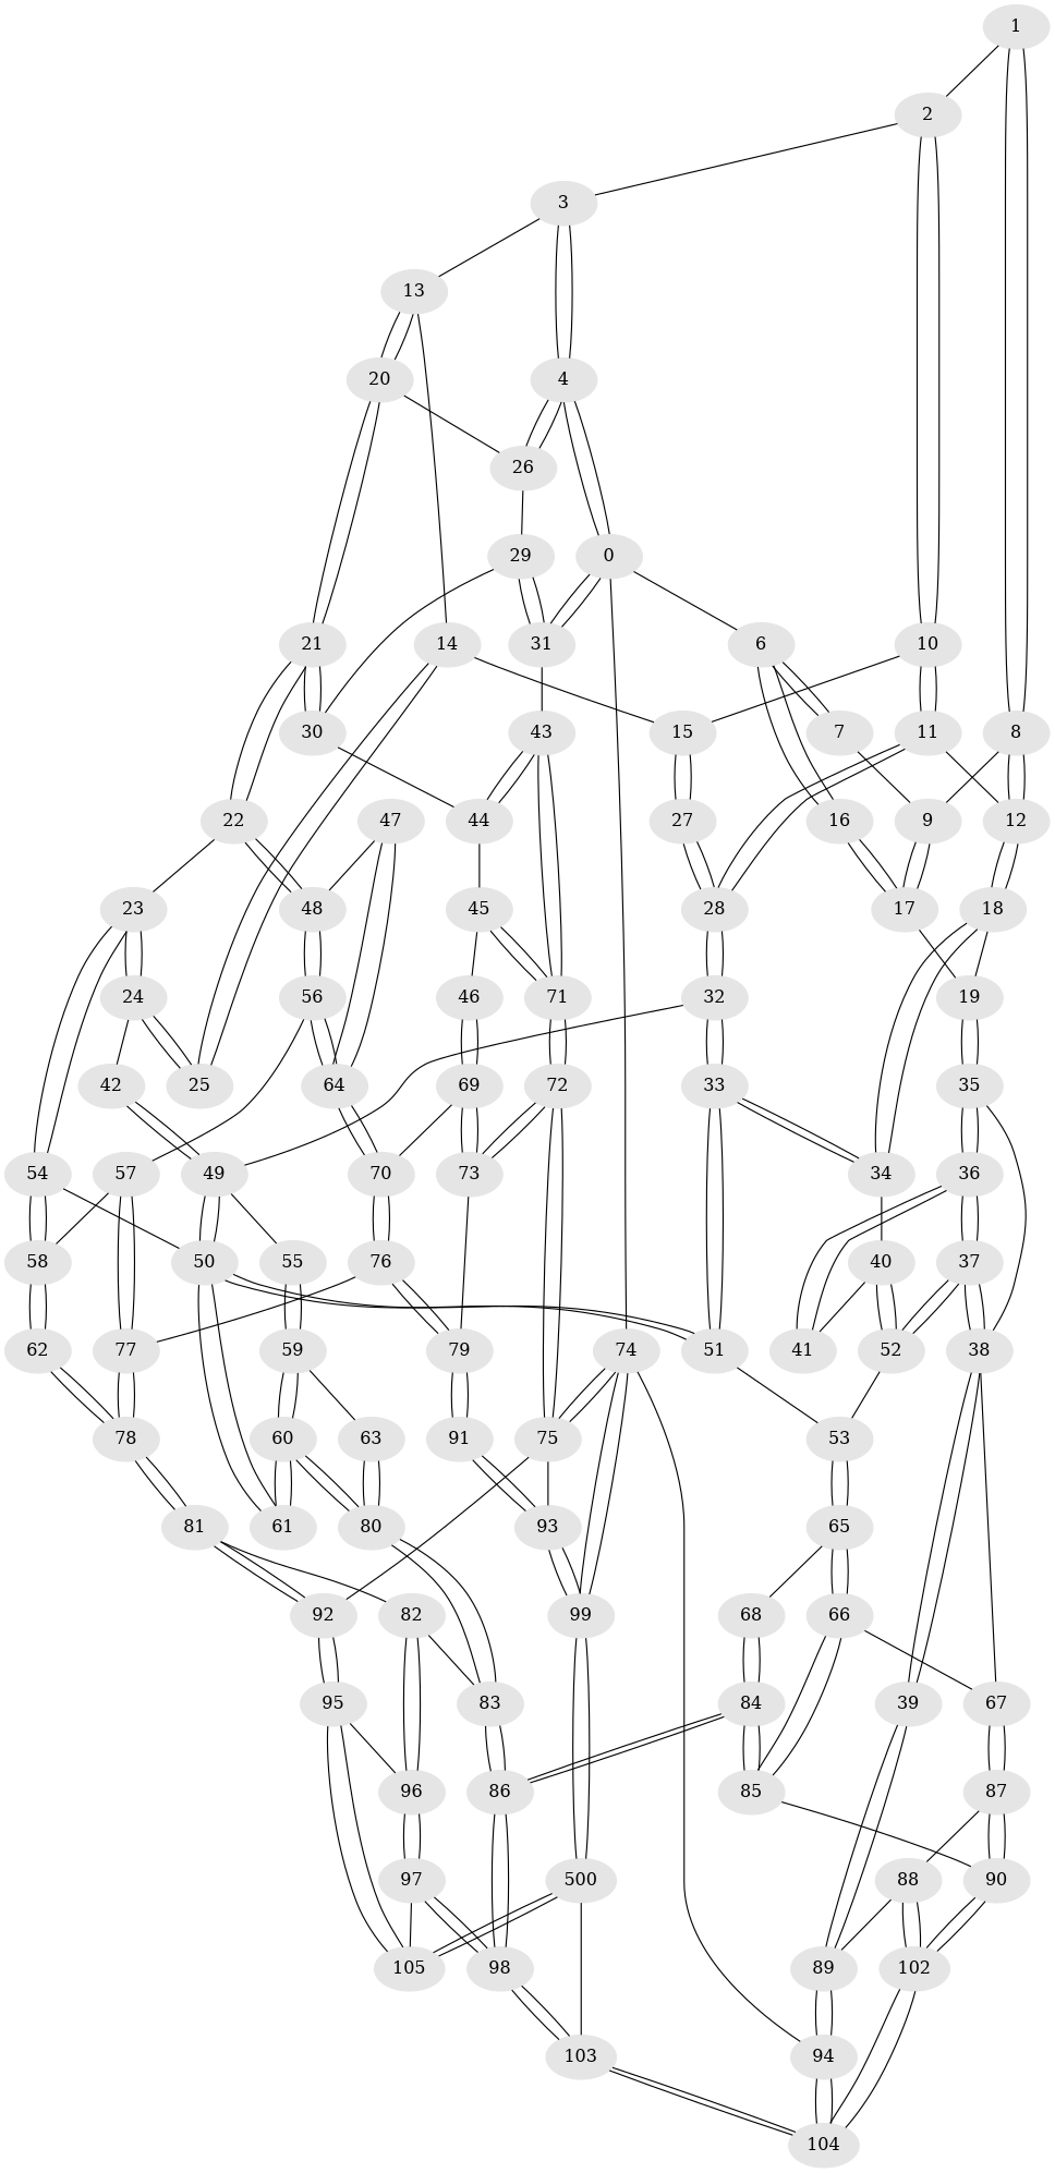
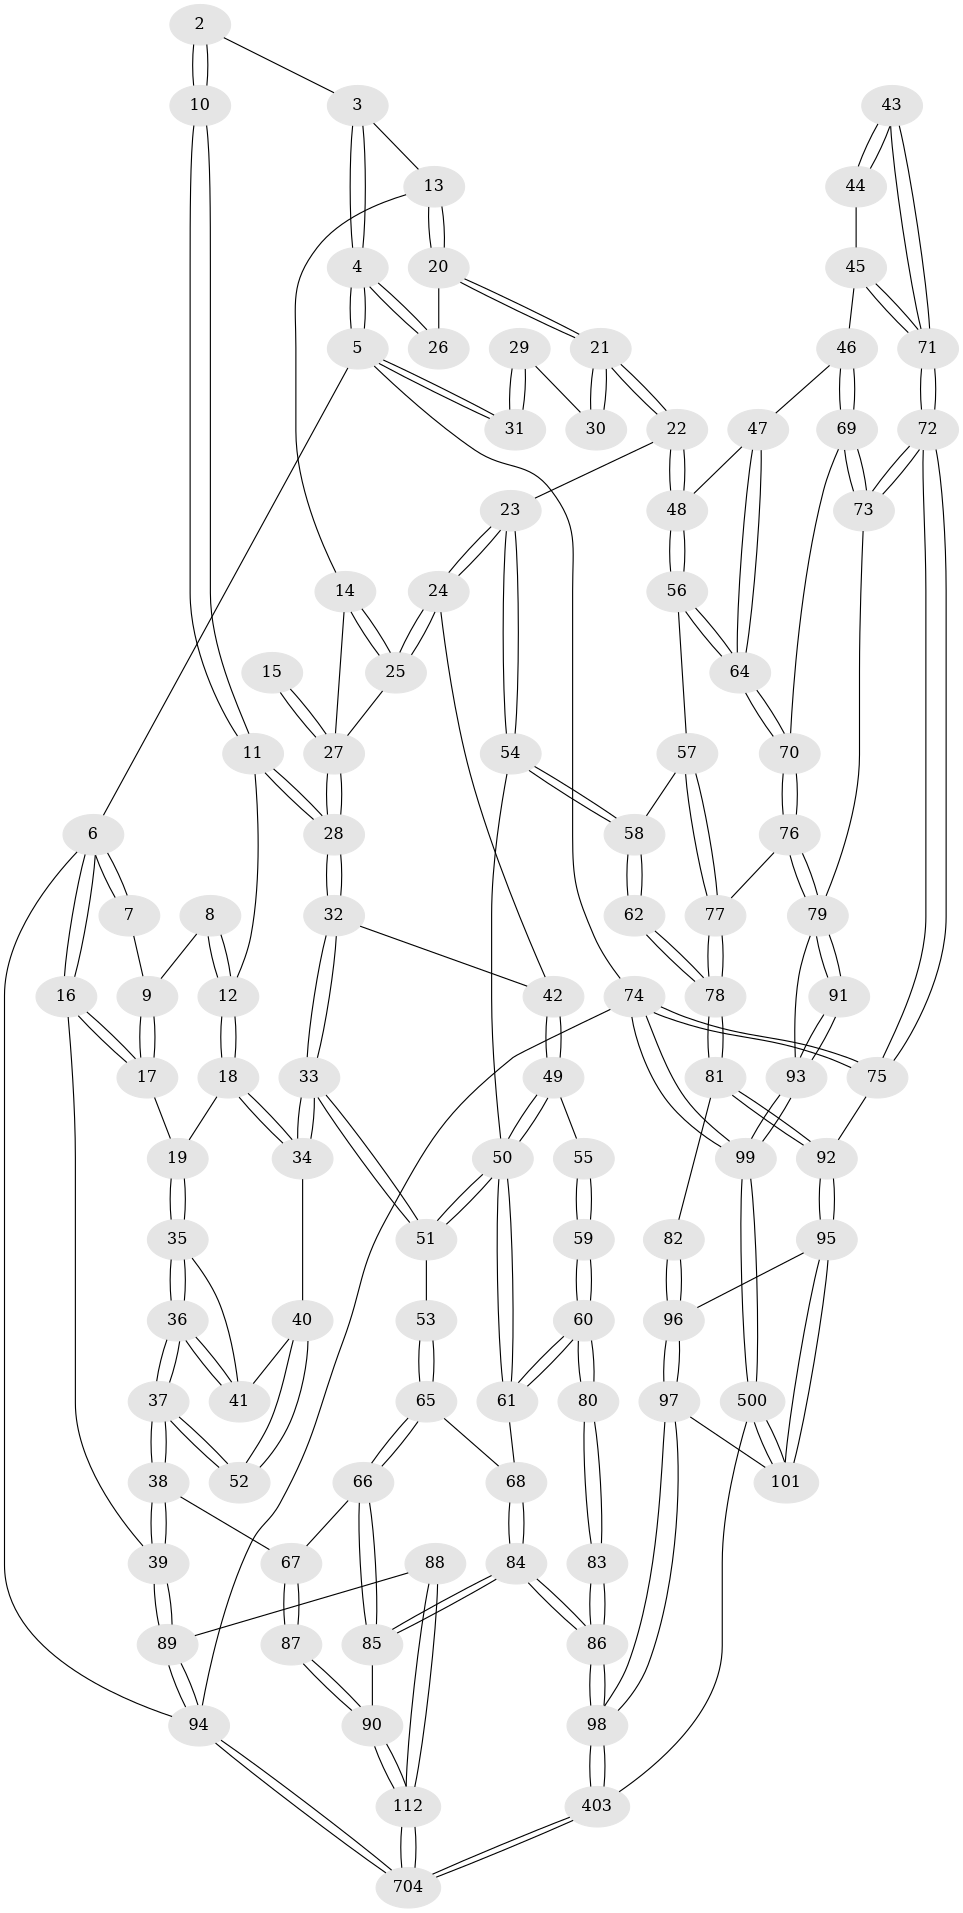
  graph {
    node [color=gray90 style=filled]
-   1
    2
    8
    3
    10
    9
    12
    4
    13
    11
    15
-   5 [label=0]
+   5
    26
    14
    20
    6
    31
    74
    29
    7
    16
    94
    43
    75
    99
    17
    39
-   104
+   104 [label=704]
    18
    19
    28
    27
    32
    34
    25
    21
    89
    35
    40
    36
    41
    22
    30
    23
    48
    44
    24
    54
    56
    42
    50
    58
    49
    33
    45
    71
    51
    53
    52
    37
    38
    67
    87
    55
    72
    46
    47
    69
    64
    70
    73
    57
    61
    59
    68
    65
    66
    62
    60
-   63
    77
    78
    80
    83
    84
    81
    76
    85
    90
    88
    86
    79
    93
    92
    91
    n96 [label=500]
    82
    96
    95
    97
    98
-   102
-   103
-   101 [label=105]
-   1 -- 2
-   1 -- 8
-   1 -- 8
+   102 [label=112]
+   103 [label=403]
+   101
    2 -- 3
    2 -- 10
    2 -- 10
    8 -- 9
    8 -- 12
    8 -- 12
    3 -- 4
    3 -- 4
    3 -- 13
    10 -- 11
    10 -- 11
-   10 -- 15
    9 -- 17
    9 -- 17
    12 -- 18
    12 -- 18
    4 -- 5
    4 -- 5
    4 -- 26
    4 -- 26
    13 -- 14
    13 -- 20
    13 -- 20
    11 -- 12
    11 -- 28
    11 -- 28
    15 -- 27
    15 -- 27
    5 -- 6
    5 -- 31
    5 -- 31
    5 -- 74
-   26 -- 29
-   14 -- 15
+   14 -- 27
    14 -- 25
    14 -- 25
    20 -- 26
    20 -- 21
    20 -- 21
    6 -- 7
    6 -- 7
    6 -- 16
    6 -- 16
-   31 -- 43
+   6 -- 94
    74 -- 94
    74 -- 75
    74 -- 75
    74 -- 99
    74 -- 99
    29 -- 31
    29 -- 31
    29 -- 30
    7 -- 9
    16 -- 17
    16 -- 17
+   16 -- 39
    94 -- 104
    94 -- 104
    43 -- 44
    43 -- 44
    43 -- 71
    43 -- 71
-   75 -- 93
+   79 -- 93
    75 -- 92
    99 -- n96
    99 -- n96
    17 -- 19
    39 -- 89
    39 -- 89
    18 -- 19
    18 -- 34
    18 -- 34
    19 -- 35
    19 -- 35
    28 -- 32
    28 -- 32
    27 -- 28
    27 -- 28
-   32 -- 49
+   32 -- 42
    32 -- 33
    32 -- 33
    34 -- 40
+   25 -- 27
    21 -- 22
    21 -- 22
    21 -- 30
    21 -- 30
    89 -- 94
    89 -- 94
    35 -- 36
    35 -- 36
-   35 -- 38
+   35 -- 41
    40 -- 41
    40 -- 52
    40 -- 52
    36 -- 41
    36 -- 41
    36 -- 37
    36 -- 37
    22 -- 23
    22 -- 48
    22 -- 48
-   30 -- 44
    23 -- 24
    23 -- 24
    23 -- 54
    23 -- 54
    48 -- 56
    48 -- 56
    44 -- 45
    24 -- 25
    24 -- 25
    24 -- 42
    54 -- 50
    54 -- 58
    54 -- 58
    56 -- 64
    56 -- 64
    56 -- 57
    42 -- 49
    42 -- 49
    50 -- 51
    50 -- 51
    50 -- 61
    50 -- 61
    58 -- 62
    58 -- 62
    49 -- 50
    49 -- 50
    49 -- 55
    33 -- 34
    33 -- 34
    33 -- 51
    33 -- 51
    45 -- 71
    45 -- 71
    45 -- 46
    71 -- 72
    71 -- 72
    51 -- 53
    53 -- 65
    53 -- 65
-   52 -- 53
    37 -- 52
    37 -- 52
    37 -- 38
    37 -- 38
    38 -- 39
    38 -- 39
    38 -- 67
    67 -- 87
    67 -- 87
    87 -- 90
    87 -- 90
-   87 -- 88
    55 -- 59
    55 -- 59
    72 -- 75
    72 -- 75
    72 -- 73
    72 -- 73
+   46 -- 47
    46 -- 69
    46 -- 69
    47 -- 48
    47 -- 64
    47 -- 64
    69 -- 70
    69 -- 73
    69 -- 73
    64 -- 70
    64 -- 70
    70 -- 76
    70 -- 76
    73 -- 79
    57 -- 58
    57 -- 77
    57 -- 77
+   61 -- 68
    59 -- 60
    59 -- 60
-   59 -- 63
    68 -- 84
    68 -- 84
    65 -- 68
    65 -- 66
    65 -- 66
    66 -- 67
    66 -- 85
    66 -- 85
    62 -- 78
    62 -- 78
    60 -- 61
    60 -- 61
    60 -- 80
    60 -- 80
-   63 -- 80
-   63 -- 80
    77 -- 78
    77 -- 78
    78 -- 81
    78 -- 81
    80 -- 83
    80 -- 83
    83 -- 86
    83 -- 86
    84 -- 85
    84 -- 85
    84 -- 86
    84 -- 86
    81 -- 92
    81 -- 92
    81 -- 82
    76 -- 77
    76 -- 79
    76 -- 79
    85 -- 90
    90 -- 102
    90 -- 102
    88 -- 89
    88 -- 102
    88 -- 102
    86 -- 98
    86 -- 98
    79 -- 91
    79 -- 91
    93 -- 99
    93 -- 99
    92 -- 95
    92 -- 95
    91 -- 93
    91 -- 93
    n96 -- 103
    n96 -- 101
    n96 -- 101
-   82 -- 83
    82 -- 96
    82 -- 96
    96 -- 97
    96 -- 97
    95 -- 96
    95 -- 101
    95 -- 101
    97 -- 98
    97 -- 98
    97 -- 101
    98 -- 103
    98 -- 103
    102 -- 104
    102 -- 104
    103 -- 104
    103 -- 104
  }
